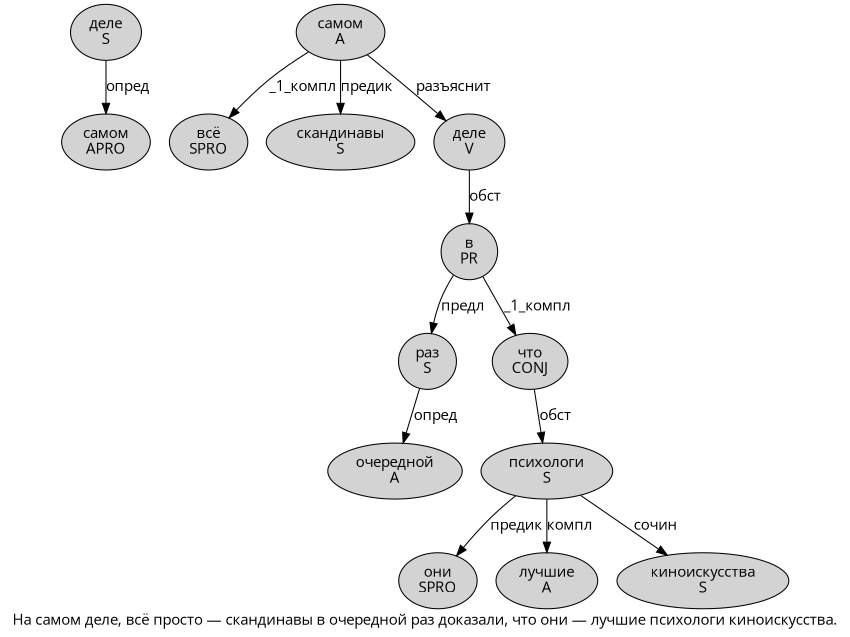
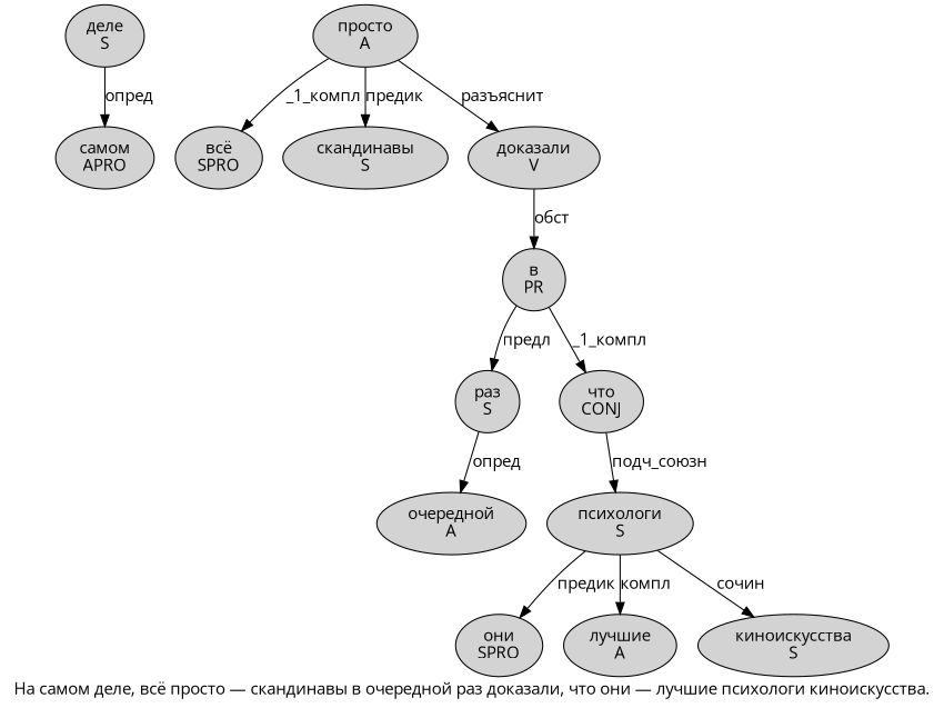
  digraph {
    fontname="Open Sans"
    label="На самом деле, всё просто — скандинавы в очередной раз доказали, что они — лучшие психологи киноискусства."
    node [fillcolor=lightgray fontname="Open Sans" penwidth=1 shape=ellipse style=filled]
    edge [fontname="Open Sans"]
    n1 [label="деле\nS"]
    n2 [label="самом\nAPRO"]
    n3 [label="всё\nSPRO"]
-   n4 [label="самом\nA"]
+   n4 [label="просто\nA"]
    n5 [label="скандинавы\nS"]
-   n6 [label="деле\nV"]
+   n6 [label="доказали\nV"]
    n7 [label="в\nPR"]
    n8 [label="раз\nS"]
    n9 [label="что\nCONJ"]
    n10 [label="очередной\nA"]
    n11 [label="психологи\nS"]
    n12 [label="они\nSPRO"]
    n13 [label="лучшие\nA"]
    n14 [label="киноискусства\nS"]
    n1 -> n2 [label="опред"]
    n4 -> n3 [label="_1_компл"]
    n4 -> n5 [label="предик"]
    n4 -> n6 [label="разъяснит"]
    n6 -> n7 [label="обст"]
    n7 -> n8 [label="предл"]
    n7 -> n9 [label="_1_компл"]
    n8 -> n10 [label="опред"]
-   n9 -> n11 [label="обст"]
+   n9 -> n11 [label="подч_союзн"]
    n11 -> n12 [label="предик"]
    n11 -> n13 [label="компл"]
    n11 -> n14 [label="сочин"]
  }
